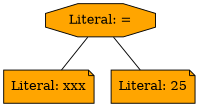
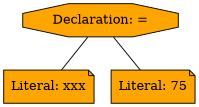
  graph {
    node [fillcolor=orange shape=note style=filled]
-   n1 [label="Literal: =" shape=octagon]
+   n1 [label="Declaration: =" shape=octagon]
    n2 [label="Literal: xxx"]
-   n3 [label="Literal: 25"]
+   n3 [label="Literal: 75"]
    n1 -- n2
    n1 -- n3
  }
